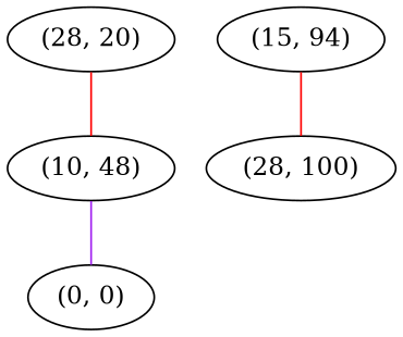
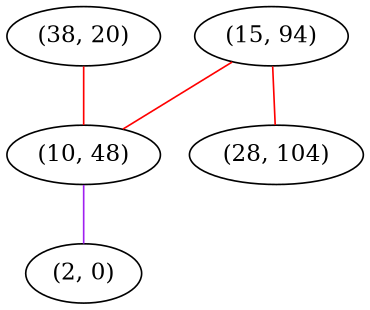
  graph {
    edge [color=red weight=1]
-   "(38, 20)" [label="(28, 20)"]
+   "(38, 20)"
    "(10, 48)"
    "(15, 94)"
-   "(28, 100)"
-   "(0, 0)"
+   "(28, 100)" [label="(28, 104)"]
+   "(0, 0)" [label="(2, 0)"]
    "(38, 20)" -- "(10, 48)"
    "(10, 48)" -- "(0, 0)" [color=purple weight=4]
+   "(15, 94)" -- "(10, 48)"
    "(15, 94)" -- "(28, 100)"
  }
